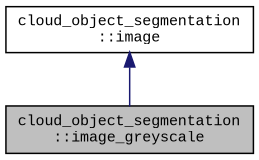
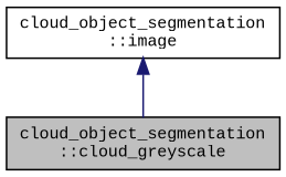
  digraph {
    fontname="Liberation Mono"
    node [color=black fontname="Liberation Mono" fontsize=10 shape=record style=filled]
-   n1 [fillcolor=grey75 fontcolor=black height=0.2 label="cloud_object_segmentation\l::image_greyscale" width=0.4]
+   n1 [fillcolor=grey75 fontcolor=black height=0.2 label="cloud_object_segmentation\l::cloud_greyscale" width=0.4]
    n2 [fillcolor=white height=0.2 label="cloud_object_segmentation\l::image" width=0.4]
    n2 -> n1 [color=midnightblue dir=back fontname="Liberation Mono" fontsize=10 labelfontname=Helvetica labelfontsize=10 style=solid]
  }
